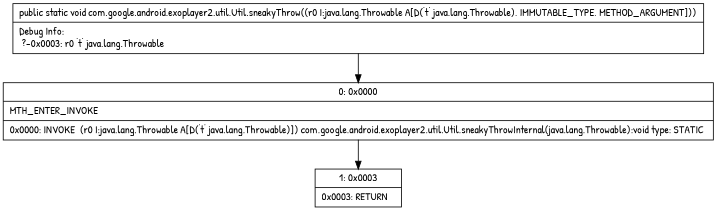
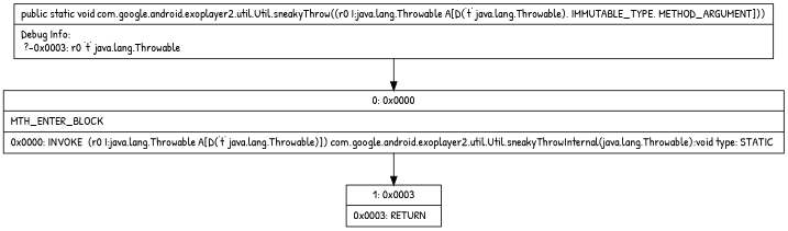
  digraph {
    fontname="Patrick Hand"
    node [shape=record fontname="Patrick Hand"]
    edge [fontname="Patrick Hand"]
-   n1 [label="{0\:\ 0x0000|MTH_ENTER_INVOKE\l|0x0000: INVOKE  (r0 I:java.lang.Throwable A[D('t' java.lang.Throwable)]) com.google.android.exoplayer2.util.Util.sneakyThrowInternal(java.lang.Throwable):void type: STATIC \l}"]
+   n1 [label="{0\:\ 0x0000|MTH_ENTER_BLOCK\l|0x0000: INVOKE  (r0 I:java.lang.Throwable A[D('t' java.lang.Throwable)]) com.google.android.exoplayer2.util.Util.sneakyThrowInternal(java.lang.Throwable):void type: STATIC \l}"]
    n2 [label="{1\:\ 0x0003|0x0003: RETURN   \l}"]
    n3 [label="{public static void com.google.android.exoplayer2.util.Util.sneakyThrow((r0 I:java.lang.Throwable A[D('t' java.lang.Throwable), IMMUTABLE_TYPE, METHOD_ARGUMENT]))  | Debug Info:\l  ?\-0x0003: r0 't' java.lang.Throwable\l}"]
    n1 -> n2
    n3 -> n1
  }
